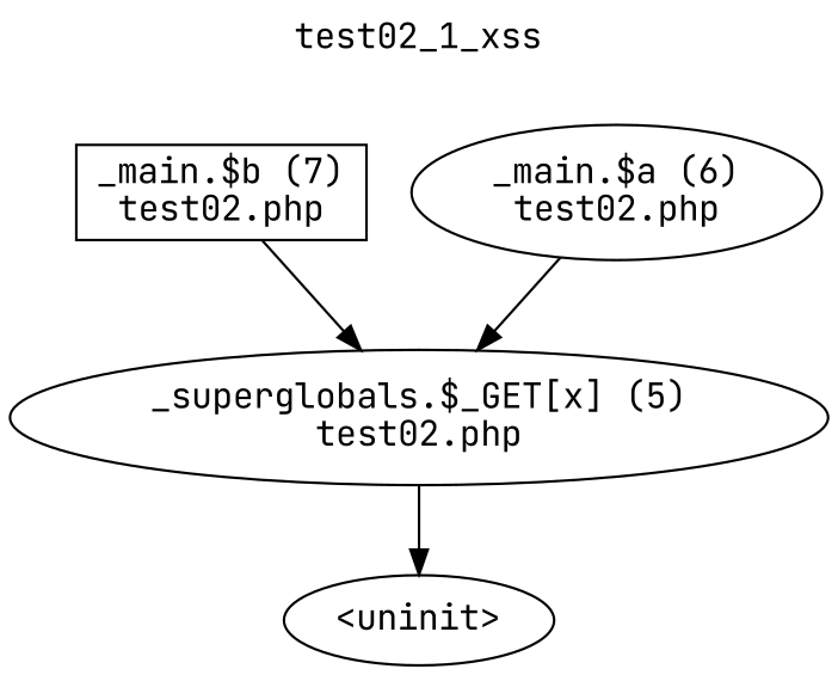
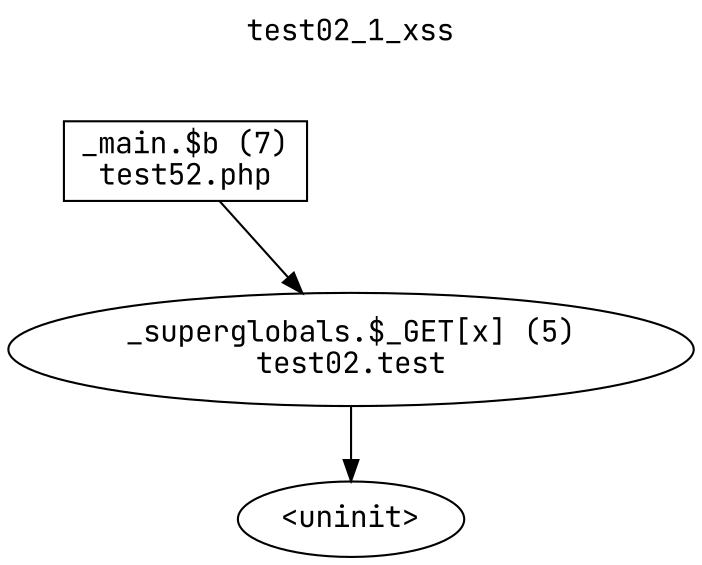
  digraph {
    fontname="JetBrains Mono"
    label=test02_1_xss
    labelloc=t
    node [fontname="JetBrains Mono" shape=ellipse]
    edge [fontname="JetBrains Mono"]
-   n1 [label="_main.$b (7)\ntest02.php" shape=box]
-   n2 [label="_superglobals.$_GET[x] (5)\ntest02.php"]
-   n3 [label="_main.$a (6)\ntest02.php"]
+   n1 [label="_main.$b (7)\ntest52.php" shape=box]
+   n2 [label="_superglobals.$_GET[x] (5)\ntest02.test"]
    n4 [label="<uninit>"]
    n1 -> n2
    n2 -> n4
-   n3 -> n2
  }
